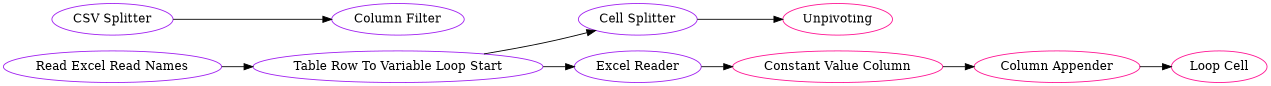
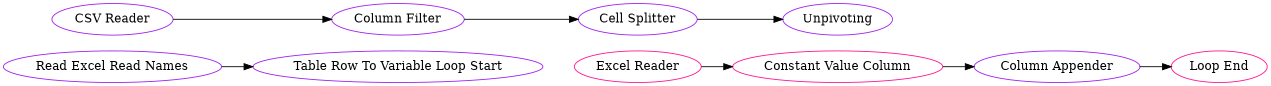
  digraph {
    rankdir=LR
    node [color=purple]
    n1 [color=deeppink label="Constant Value Column"]
-   n2 [color=deeppink label="Column Appender"]
-   n3 [color=deeppink label="Loop Cell"]
+   n2 [label="Column Appender"]
+   n3 [color=deeppink label="Loop End"]
    n4 [label="Cell Splitter"]
-   n5 [color=deeppink label=Unpivoting]
+   n5 [label=Unpivoting]
    n6 [label="Column Filter"]
-   n7 [label="CSV Splitter"]
-   n8 [label="Excel Reader"]
+   n7 [label="CSV Reader"]
+   n8 [color=deeppink label="Excel Reader"]
    n9 [label="Table Row To Variable Loop Start"]
    n10 [label="Read Excel Read Names"]
    n1 -> n2
    n2 -> n3
    n4 -> n5
-   n9 -> n4
+   n6 -> n4
    n7 -> n6
    n8 -> n1
-   n9 -> n8
    n10 -> n9
  }
